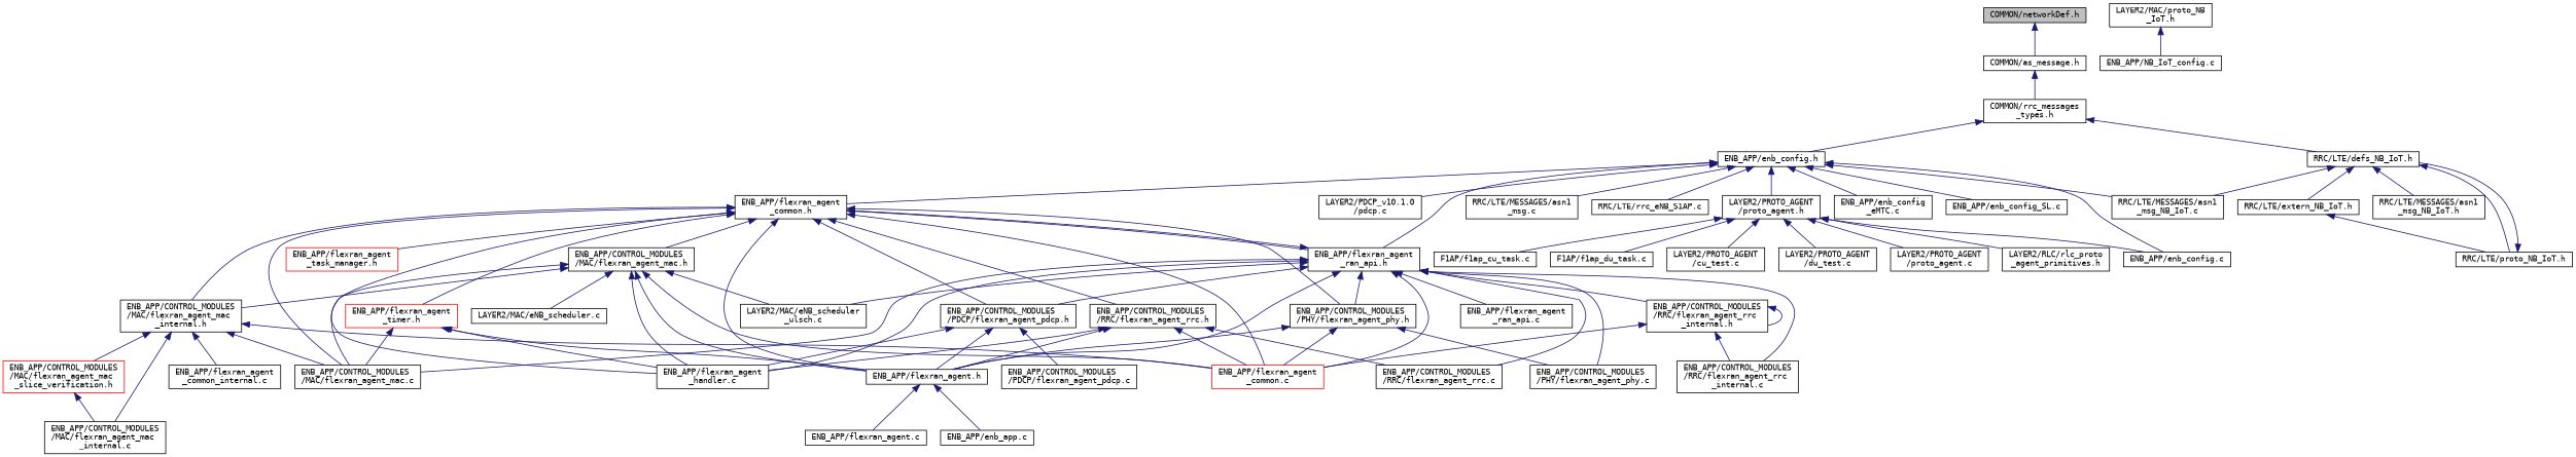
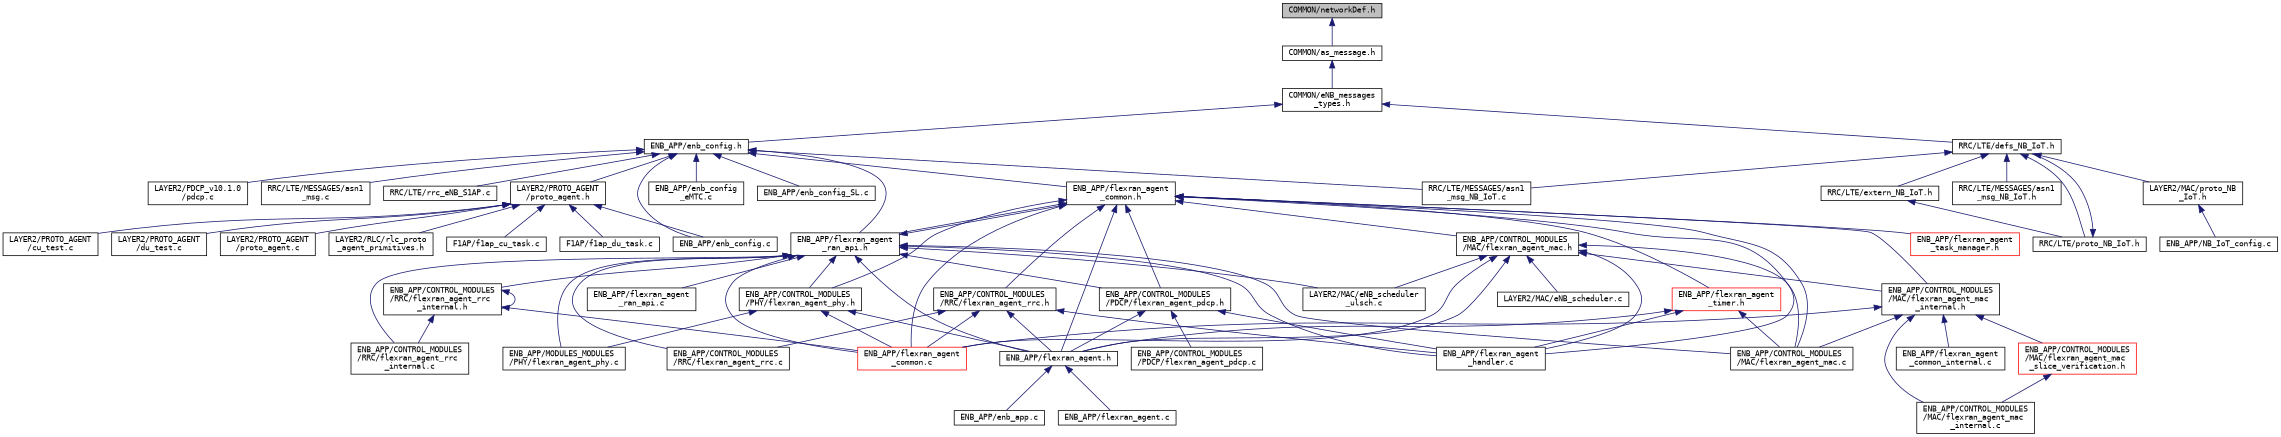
  digraph {
    fontname="DejaVu Sans Mono"
    node [color=black fillcolor=white fontname="DejaVu Sans Mono" fontsize=10 shape=record style=filled]
    edge [color=midnightblue dir=back fontname="DejaVu Sans Mono" fontsize=10 labelfontname=Helvetica labelfontsize=10 style=solid]
    n1 [fillcolor=grey75 fontcolor=black height=0.2 label="COMMON/networkDef.h" width=0.4]
    n2 [height=0.2 label="COMMON/as_message.h" width=0.4]
-   n3 [height=0.2 label="COMMON/rrc_messages\l_types.h" width=0.4]
+   n3 [height=0.2 label="COMMON/eNB_messages\l_types.h" width=0.4]
    n4 [height=0.2 label="ENB_APP/enb_config.h" width=0.4]
    n5 [height=0.2 label="RRC/LTE/defs_NB_IoT.h" width=0.4]
    n6 [height=0.2 label="ENB_APP/enb_config.c" width=0.4]
    n7 [height=0.2 label="ENB_APP/enb_config\l_eMTC.c" width=0.4]
    n8 [height=0.2 label="ENB_APP/enb_config_SL.c" width=0.4]
    n9 [height=0.2 label="ENB_APP/flexran_agent\l_common.h" width=0.4]
    n10 [height=0.2 label="ENB_APP/flexran_agent\l_ran_api.h" width=0.4]
    n11 [height=0.2 label="LAYER2/PDCP_v10.1.0\l/pdcp.c" width=0.4]
    n12 [height=0.2 label="LAYER2/PROTO_AGENT\l/proto_agent.h" width=0.4]
    n13 [height=0.2 label="RRC/LTE/MESSAGES/asn1\l_msg.c" width=0.4]
    n14 [height=0.2 label="RRC/LTE/MESSAGES/asn1\l_msg_NB_IoT.c" width=0.4]
    n15 [height=0.2 label="RRC/LTE/rrc_eNB_S1AP.c" width=0.4]
    n16 [height=0.2 label="LAYER2/MAC/proto_NB\l_IoT.h" width=0.4]
    n17 [height=0.2 label="RRC/LTE/extern_NB_IoT.h" width=0.4]
    n18 [height=0.2 label="RRC/LTE/proto_NB_IoT.h" width=0.4]
    n19 [height=0.2 label="RRC/LTE/MESSAGES/asn1\l_msg_NB_IoT.h" width=0.4]
    n20 [height=0.2 label="ENB_APP/enb_app.c" width=0.4]
    n21 [height=0.2 label="ENB_APP/CONTROL_MODULES\l/MAC/flexran_agent_mac.c" width=0.4]
    n22 [height=0.2 label="ENB_APP/CONTROL_MODULES\l/MAC/flexran_agent_mac.h" width=0.4]
    n23 [height=0.2 label="ENB_APP/CONTROL_MODULES\l/MAC/flexran_agent_mac\l_internal.h" width=0.4]
    n24 [color=red height=0.2 label="ENB_APP/flexran_agent\l_common.c" width=0.4]
    n25 [height=0.2 label="ENB_APP/flexran_agent.h" width=0.4]
    n26 [height=0.2 label="ENB_APP/flexran_agent\l_handler.c" width=0.4]
    n27 [height=0.2 label="ENB_APP/CONTROL_MODULES\l/PDCP/flexran_agent_pdcp.h" width=0.4]
    n28 [height=0.2 label="ENB_APP/CONTROL_MODULES\l/PHY/flexran_agent_phy.h" width=0.4]
    n29 [height=0.2 label="ENB_APP/CONTROL_MODULES\l/RRC/flexran_agent_rrc.h" width=0.4]
    n30 [color=red height=0.2 label="ENB_APP/flexran_agent\l_task_manager.h" width=0.4]
    n31 [color=red height=0.2 label="ENB_APP/flexran_agent\l_timer.h" width=0.4]
    n32 [height=0.2 label="LAYER2/MAC/eNB_scheduler\l_ulsch.c" width=0.4]
-   n33 [height=0.2 label="ENB_APP/CONTROL_MODULES\l/PHY/flexran_agent_phy.c" width=0.4]
+   n33 [height=0.2 label="ENB_APP/MODULES_MODULES\l/PHY/flexran_agent_phy.c" width=0.4]
    n34 [height=0.2 label="ENB_APP/CONTROL_MODULES\l/RRC/flexran_agent_rrc.c" width=0.4]
    n35 [height=0.2 label="ENB_APP/CONTROL_MODULES\l/RRC/flexran_agent_rrc\l_internal.c" width=0.4]
    n36 [height=0.2 label="ENB_APP/CONTROL_MODULES\l/RRC/flexran_agent_rrc\l_internal.h" width=0.4]
    n37 [height=0.2 label="ENB_APP/flexran_agent\l_ran_api.c" width=0.4]
    n38 [height=0.2 label="F1AP/f1ap_cu_task.c" width=0.4]
    n39 [height=0.2 label="F1AP/f1ap_du_task.c" width=0.4]
    n40 [height=0.2 label="LAYER2/PROTO_AGENT\l/cu_test.c" width=0.4]
    n41 [height=0.2 label="LAYER2/PROTO_AGENT\l/du_test.c" width=0.4]
    n42 [height=0.2 label="LAYER2/PROTO_AGENT\l/proto_agent.c" width=0.4]
    n43 [height=0.2 label="LAYER2/RLC/rlc_proto\l_agent_primitives.h" width=0.4]
    n44 [height=0.2 label="LAYER2/MAC/eNB_scheduler.c" width=0.4]
    n45 [height=0.2 label="ENB_APP/CONTROL_MODULES\l/MAC/flexran_agent_mac\l_internal.c" width=0.4]
    n46 [color=red height=0.2 label="ENB_APP/CONTROL_MODULES\l/MAC/flexran_agent_mac\l_slice_verification.h" width=0.4]
    n47 [height=0.2 label="ENB_APP/flexran_agent\l_common_internal.c" width=0.4]
    n48 [height=0.2 label="ENB_APP/flexran_agent.c" width=0.4]
    n49 [height=0.2 label="ENB_APP/CONTROL_MODULES\l/PDCP/flexran_agent_pdcp.c" width=0.4]
    n50 [height=0.2 label="ENB_APP/NB_IoT_config.c" width=0.4]
    n1 -> n2
    n2 -> n3
    n3 -> n4
    n3 -> n5
    n4 -> n6
    n4 -> n7
    n4 -> n8
    n4 -> n9
    n4 -> n10
    n4 -> n11
    n4 -> n12
    n4 -> n13
    n4 -> n14
    n4 -> n15
    n5 -> n14
+   n5 -> n16
    n5 -> n17
    n5 -> n18
    n5 -> n19
    n9 -> n10
    n9 -> n21
    n9 -> n22
    n9 -> n23
    n9 -> n24
    n9 -> n25
    n9 -> n26
    n9 -> n27
    n9 -> n28
    n9 -> n29
    n9 -> n30
    n9 -> n31
    n10 -> n9
    n10 -> n21
    n10 -> n24
    n10 -> n25
    n10 -> n26
    n10 -> n27
    n10 -> n28
    n10 -> n32
    n10 -> n33
    n10 -> n34
    n10 -> n35
    n10 -> n36
    n10 -> n37
    n12 -> n6
    n12 -> n38
    n12 -> n39
    n12 -> n40
    n12 -> n41
    n12 -> n42
    n12 -> n43
    n16 -> n50
    n17 -> n18
    n18 -> n5
    n22 -> n21
    n22 -> n23
    n22 -> n24
    n22 -> n25
    n22 -> n26
    n22 -> n32
    n22 -> n44
    n23 -> n21
    n23 -> n24
    n23 -> n45
    n23 -> n46
    n23 -> n47
    n25 -> n20
    n25 -> n48
    n27 -> n25
    n27 -> n26
    n27 -> n49
    n28 -> n24
    n28 -> n25
    n28 -> n33
    n29 -> n24
    n29 -> n25
    n29 -> n26
    n29 -> n34
    n31 -> n21
    n31 -> n25
    n31 -> n26
    n36 -> n24
    n36 -> n35
    n36 -> n36
    n46 -> n45
  }
